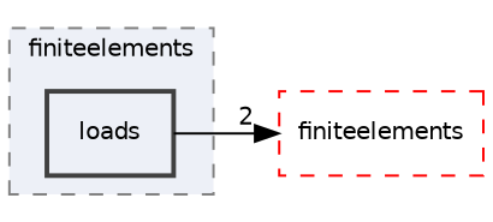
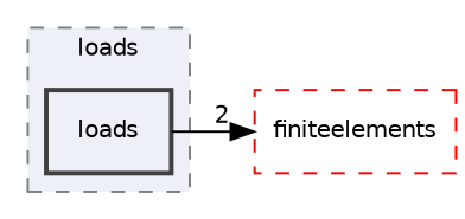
  digraph {
    compound=true
    rankdir=LR
    node [fillcolor="#edf0f7" fontname=Helvetica fontsize=10 shape=box]
    n1 [color=grey25 label=loads style="filled,bold,"]
    n2 [color=red label=finiteelements style="dashed,"]
    subgraph cluster_1 {
      bgcolor="#edf0f7"
      fontname=Helvetica
      fontsize=10
-     label=finiteelements
+     label=loads
      pencolor=grey50
      style="filled,dashed,"
      n1
    }
    n1 -> n2 [fontname=Helvetica fontsize=10 headlabel=2 labeldistance=1.5 labelfontname=Helvetica labelfontsize=10]
  }
